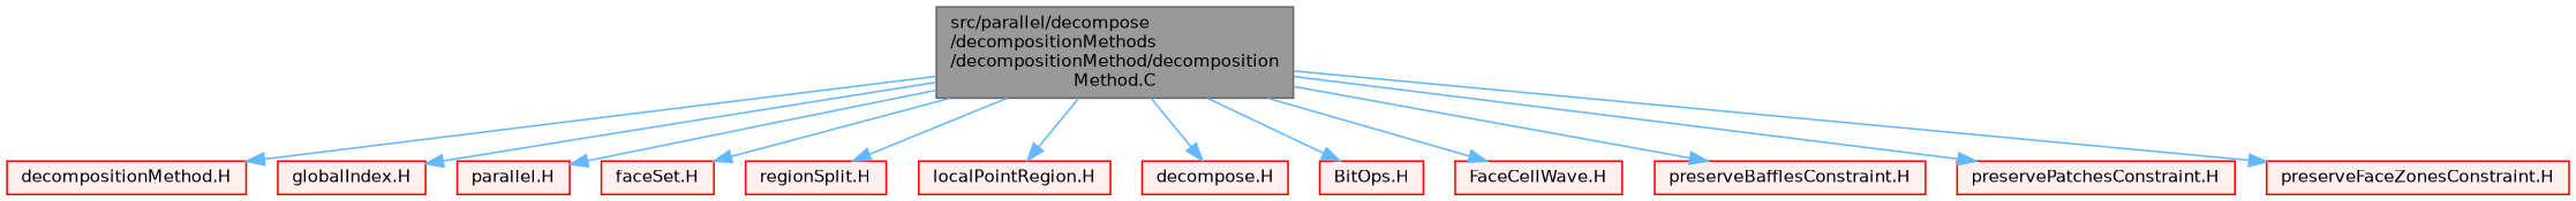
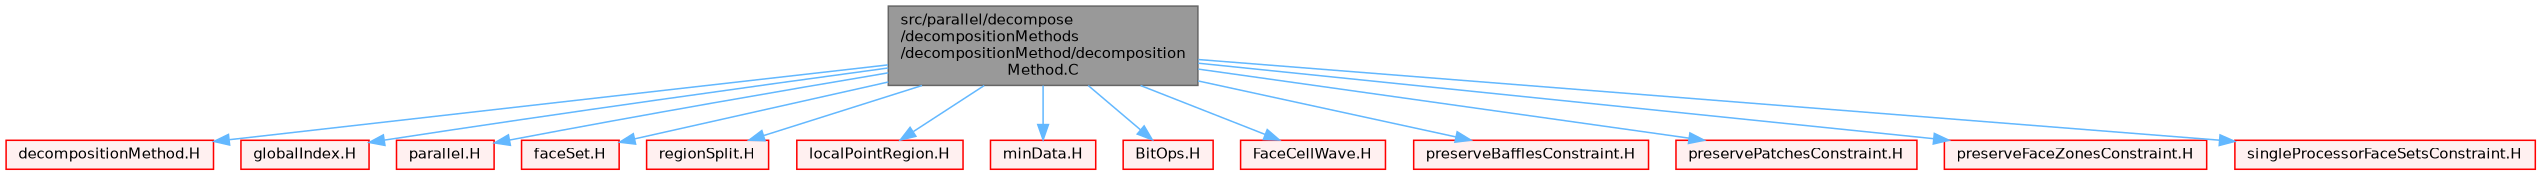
  digraph {
    node [color=red fillcolor="#FFF0F0" fontname=Helvetica fontsize=10 shape=box style=filled]
    edge [color=steelblue1 fontname=Helvetica fontsize=10 labelfontname=Helvetica labelfontsize=10 style=solid]
    n1 [color=gray40 fillcolor=grey60 fontcolor=black height=0.2 label="src/parallel/decompose\l/decompositionMethods\l/decompositionMethod/decomposition\lMethod.C" width=0.4]
    n2 [height=0.2 label="decompositionMethod.H" width=0.4]
    n3 [height=0.2 label="globalIndex.H" width=0.4]
    n4 [height=0.2 label="parallel.H" width=0.4]
    n5 [height=0.2 label="faceSet.H" width=0.4]
    n6 [height=0.2 label="regionSplit.H" width=0.4]
    n7 [height=0.2 label="localPointRegion.H" width=0.4]
-   n8 [height=0.2 label="decompose.H" width=0.4]
+   n8 [height=0.2 label="minData.H" width=0.4]
    n9 [height=0.2 label="BitOps.H" width=0.4]
    n10 [height=0.2 label="FaceCellWave.H" width=0.4]
    n11 [height=0.2 label="preserveBafflesConstraint.H" width=0.4]
    n12 [height=0.2 label="preservePatchesConstraint.H" width=0.4]
    n13 [height=0.2 label="preserveFaceZonesConstraint.H" width=0.4]
+   n14 [height=0.2 label="singleProcessorFaceSetsConstraint.H" width=0.4]
    n1 -> n2
    n1 -> n3
    n1 -> n4
    n1 -> n5
    n1 -> n6
    n1 -> n7
    n1 -> n8
    n1 -> n9
    n1 -> n10
    n1 -> n11
    n1 -> n12
    n1 -> n13
+   n1 -> n14
  }
